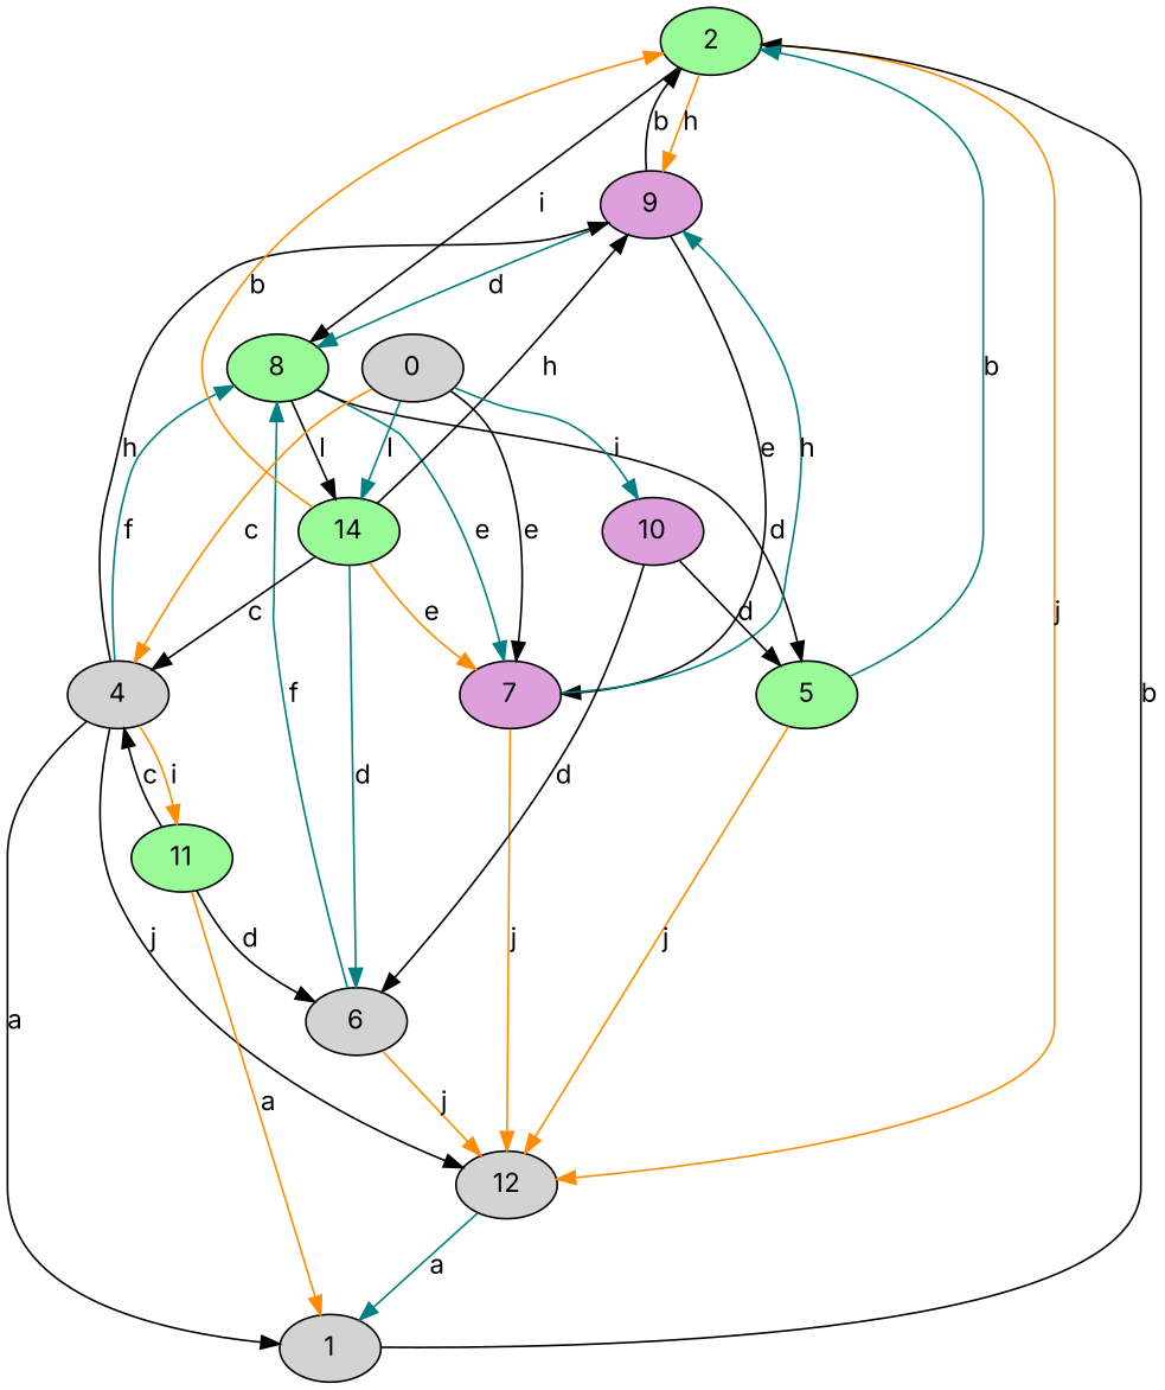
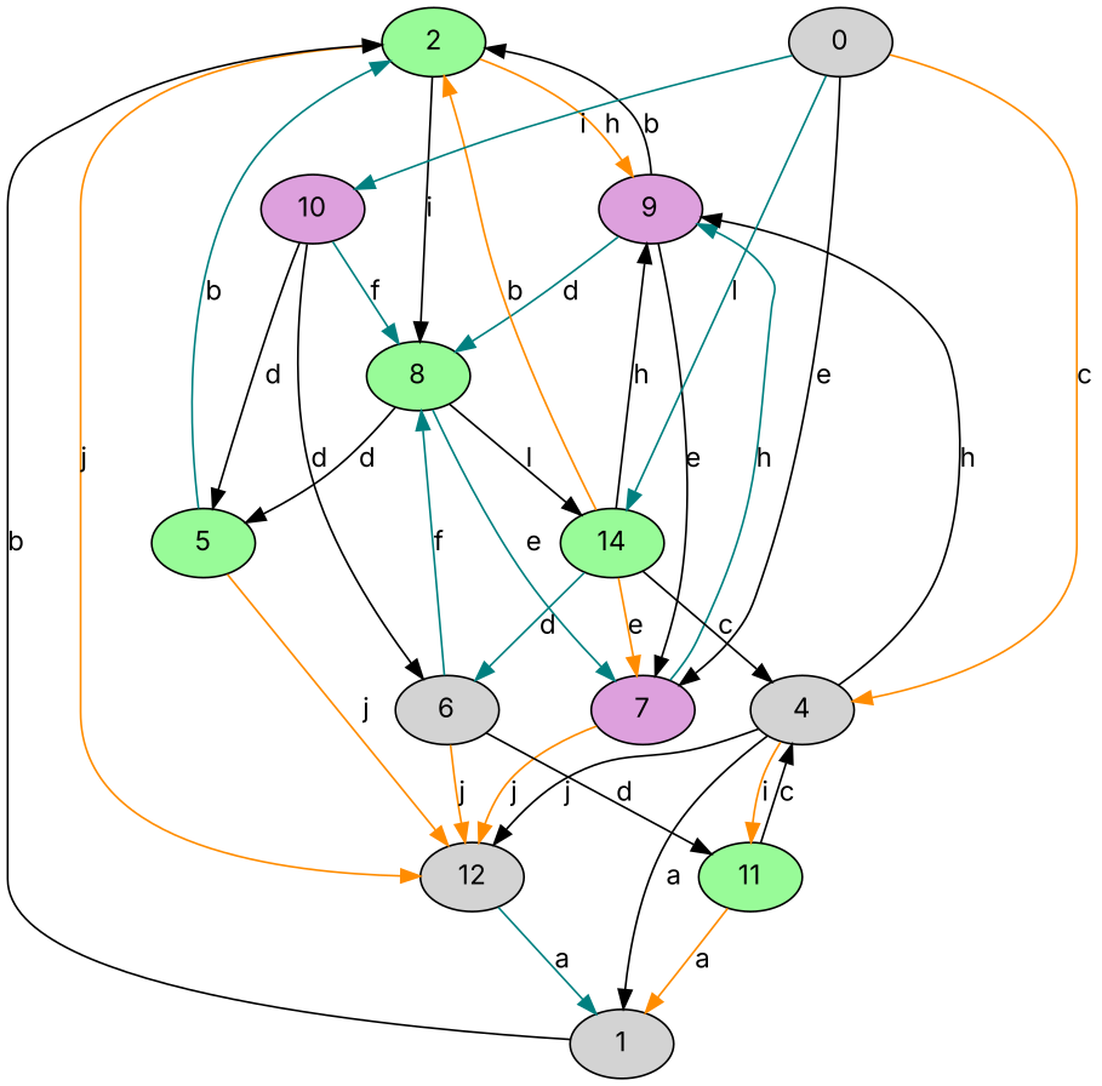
  strict digraph {
    fontname=Inter
    node [fillcolor=palegreen fontname=Inter style=filled]
    edge [color=black fontname=Inter]
    2
    1 [fillcolor=lightgrey]
    9 [fillcolor=plum]
    12 [fillcolor=lightgrey]
    8
    7 [fillcolor=plum]
    10 [fillcolor=plum]
    5
    6 [fillcolor=lightgrey]
    4 [fillcolor=lightgrey]
    11
    14
    0 [fillcolor=lightgrey]
    2 -> 9 [color=darkorange label=h]
    2 -> 12 [color=darkorange label=j]
    2 -> 8 [label=i]
    1 -> 2 [label=b]
    9 -> 2 [label=b]
    9 -> 8 [color=teal label=d]
    9 -> 7 [label=e]
    12 -> 1 [color=teal label=a]
    8 -> 7 [color=teal label=e]
    8 -> 5 [label=d]
    8 -> 14 [label=l]
    7 -> 9 [color=teal label=h]
    7 -> 12 [color=darkorange label=j]
-   4 -> 8 [color=teal label=f]
+   10 -> 8 [color=teal label=f]
    10 -> 5 [label=d]
    10 -> 6 [label=d]
    5 -> 2 [color=teal label=b]
    5 -> 12 [color=darkorange label=j]
    6 -> 12 [color=darkorange label=j]
    6 -> 8 [color=teal label=f]
    4 -> 1 [label=a]
    4 -> 9 [label=h]
    4 -> 12 [label=j]
    4 -> 11 [color=darkorange label=i]
    11 -> 1 [color=darkorange label=a]
-   11 -> 6 [label=d]
+   6 -> 11 [label=d]
    11 -> 4 [label=c]
    14 -> 2 [color=darkorange label=b]
    14 -> 9 [label=h]
    14 -> 7 [color=darkorange label=e]
    14 -> 6 [color=teal label=d]
    14 -> 4 [label=c]
    0 -> 7 [label=e]
    0 -> 10 [color=teal label=i]
    0 -> 4 [color=darkorange label=c]
    0 -> 14 [color=teal label=l]
  }
